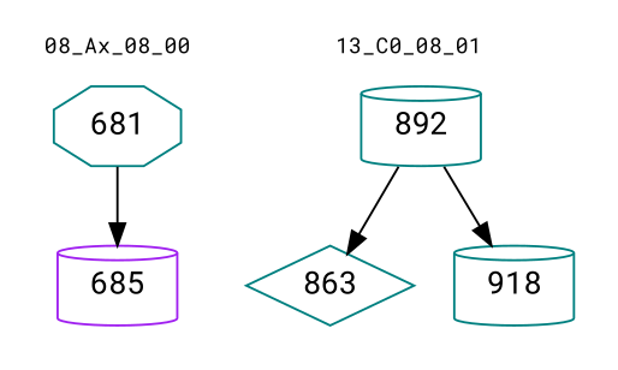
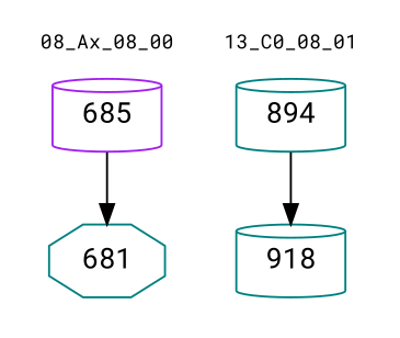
  digraph {
    fontname="Roboto Mono"
    node [color=teal fontname="Roboto Mono" shape=cylinder]
    edge [color=black fontname="Roboto Mono"]
    n1 [label=681 shape=octagon]
    n2 [color=purple label=685]
-   n3 [label=892]
-   n4 [label=863 shape=diamond]
+   n3 [label=894]
    n5 [label=918]
    subgraph cluster_1 {
      color=white
      fontsize=10
      label="08_Ax_08_00"
      n1
      n2
    }
    subgraph cluster_2 {
      color=white
      fontsize=10
      label="13_C0_08_01"
      n3
-     n4
      n5
    }
-   n1 -> n2
-   n3 -> n4
+   n2 -> n1
    n3 -> n5
  }
